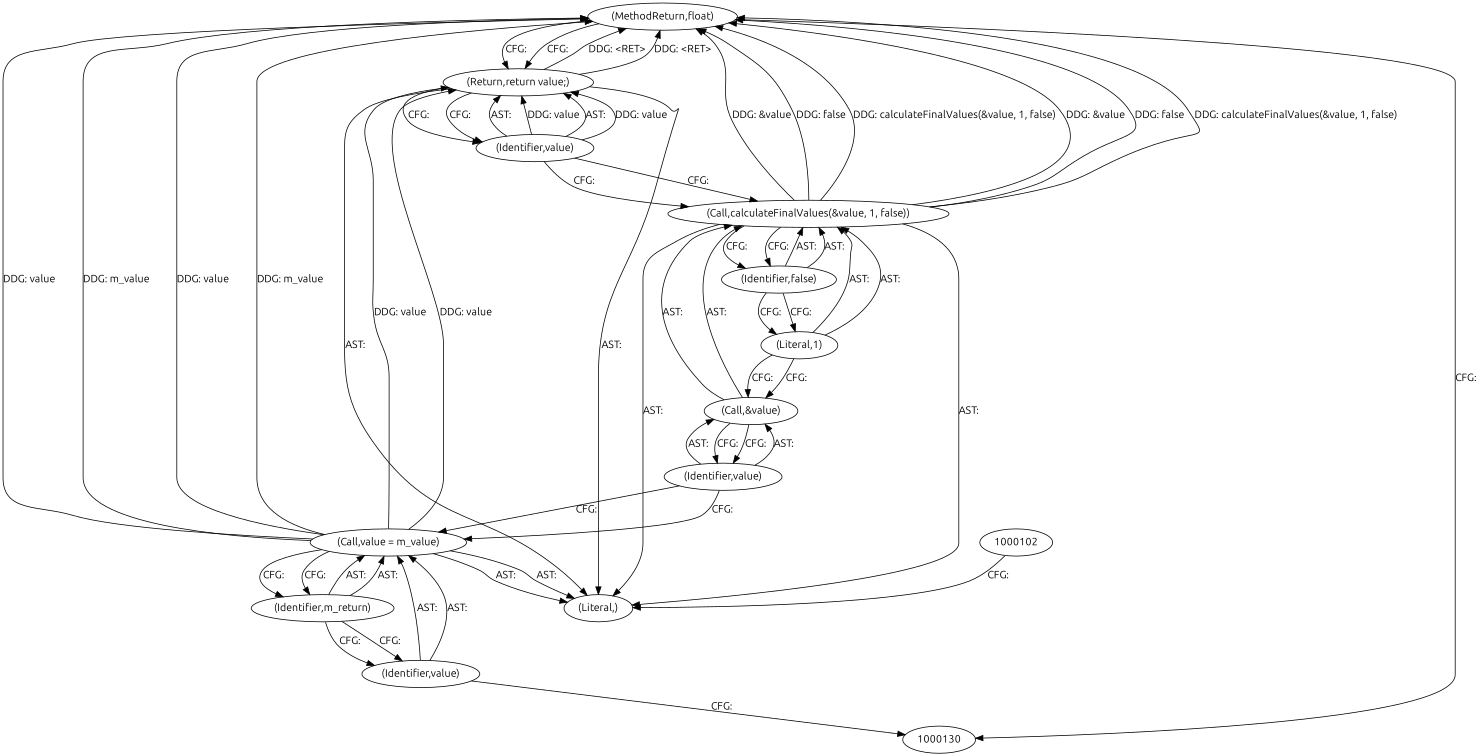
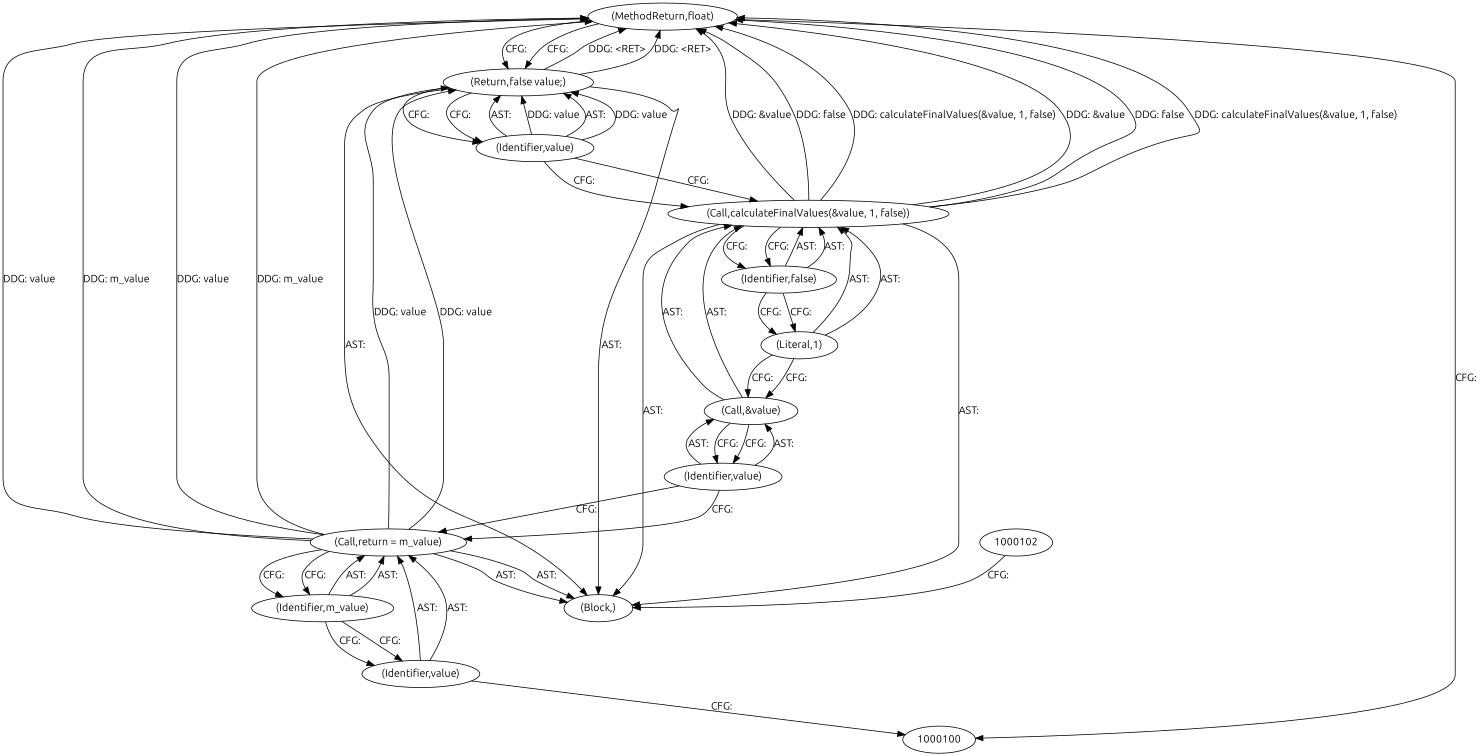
  digraph {
    fontname=Ubuntu
    node [fontname=Ubuntu]
    edge [fontname=Ubuntu]
    n1 [label="(MethodReturn,float)"]
-   n2 [label="(Return,return value;)"]
-   1000100 [label=1000130]
-   n4 [label="(Literal,)"]
+   n2 [label="(Return,false value;)"]
+   1000100
+   n4 [label="(Block,)"]
    n5 [label="(Identifier,value)"]
-   n6 [label="(Call,value = m_value)"]
-   n7 [label="(Identifier,m_return)"]
+   n6 [label="(Call,return = m_value)"]
+   n7 [label="(Identifier,m_value)"]
    n8 [label="(Identifier,value)"]
    n9 [label="(Call,&value)"]
    n10 [label="(Identifier,value)"]
    n11 [label="(Call,calculateFinalValues(&value, 1, false))"]
    n12 [label="(Identifier,false)"]
    n13 [label="(Literal,1)"]
    1000102
    n1 -> n2 [label="CFG: "]
    n1 -> n2 [label="CFG: "]
    n1 -> 1000100 [label="CFG: "]
    n2 -> n1 [label="DDG: <RET>"]
    n2 -> n1 [label="DDG: <RET>"]
    n2 -> n4 [label="AST: "]
    n2 -> n4 [label="AST: "]
    n2 -> n5 [label="CFG: "]
    n2 -> n5 [label="CFG: "]
    n5 -> n2 [label="AST: "]
    n5 -> n2 [label="DDG: value"]
    n5 -> n2 [label="AST: "]
    n5 -> n2 [label="DDG: value"]
    n5 -> n11 [label="CFG: "]
    n5 -> n11 [label="CFG: "]
    n6 -> n1 [label="DDG: value"]
    n6 -> n1 [label="DDG: m_value"]
    n6 -> n1 [label="DDG: value"]
    n6 -> n1 [label="DDG: m_value"]
    n6 -> n2 [label="DDG: value"]
    n6 -> n2 [label="DDG: value"]
    n6 -> n4 [label="AST: "]
    n6 -> n4 [label="AST: "]
    n6 -> n7 [label="CFG: "]
    n6 -> n7 [label="CFG: "]
    n7 -> n6 [label="AST: "]
    n7 -> n6 [label="AST: "]
    n7 -> n8 [label="CFG: "]
    n7 -> n8 [label="CFG: "]
    n8 -> 1000100 [label="CFG: "]
    n8 -> n6 [label="AST: "]
    n8 -> n6 [label="AST: "]
    n9 -> n10 [label="CFG: "]
    n9 -> n10 [label="CFG: "]
    n9 -> n11 [label="AST: "]
    n9 -> n11 [label="AST: "]
    n10 -> n6 [label="CFG: "]
    n10 -> n6 [label="CFG: "]
    n10 -> n9 [label="AST: "]
    n10 -> n9 [label="AST: "]
    n11 -> n1 [label="DDG: &value"]
    n11 -> n1 [label="DDG: false"]
    n11 -> n1 [label="DDG: calculateFinalValues(&value, 1, false)"]
    n11 -> n1 [label="DDG: &value"]
    n11 -> n1 [label="DDG: false"]
    n11 -> n1 [label="DDG: calculateFinalValues(&value, 1, false)"]
    n11 -> n4 [label="AST: "]
    n11 -> n4 [label="AST: "]
    n11 -> n12 [label="CFG: "]
    n11 -> n12 [label="CFG: "]
    n12 -> n11 [label="AST: "]
    n12 -> n11 [label="AST: "]
    n12 -> n13 [label="CFG: "]
    n12 -> n13 [label="CFG: "]
    n13 -> n9 [label="CFG: "]
    n13 -> n9 [label="CFG: "]
    n13 -> n11 [label="AST: "]
    n13 -> n11 [label="AST: "]
    1000102 -> n4 [label="CFG: "]
  }
